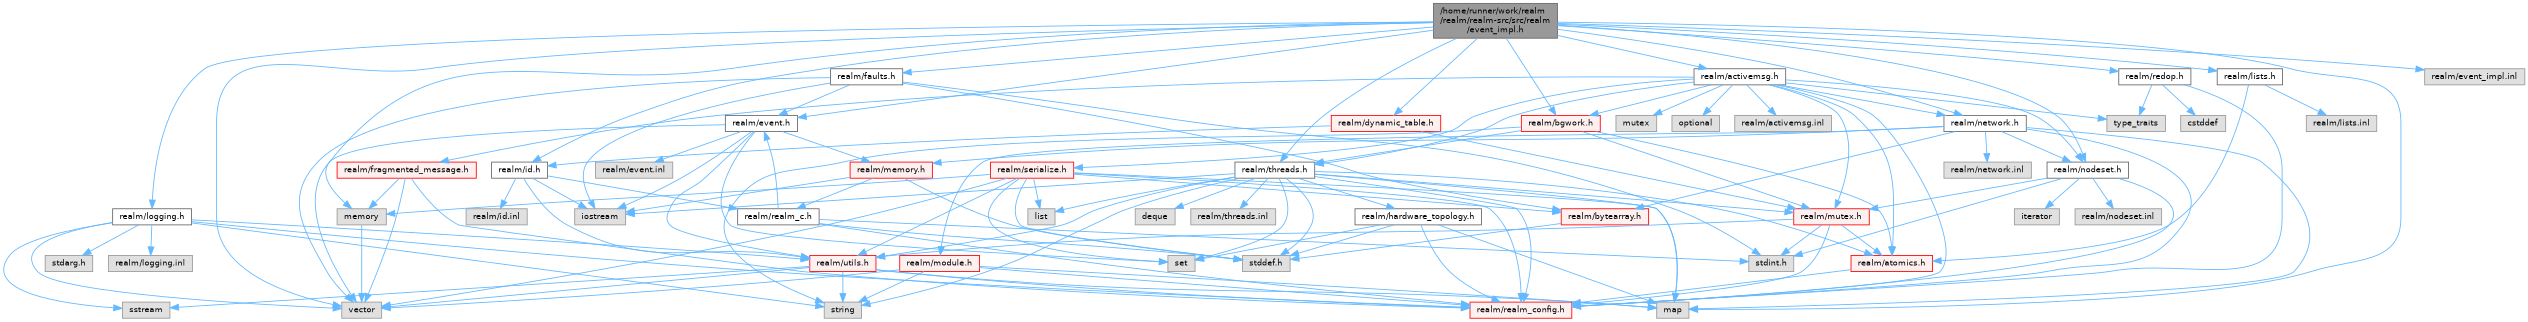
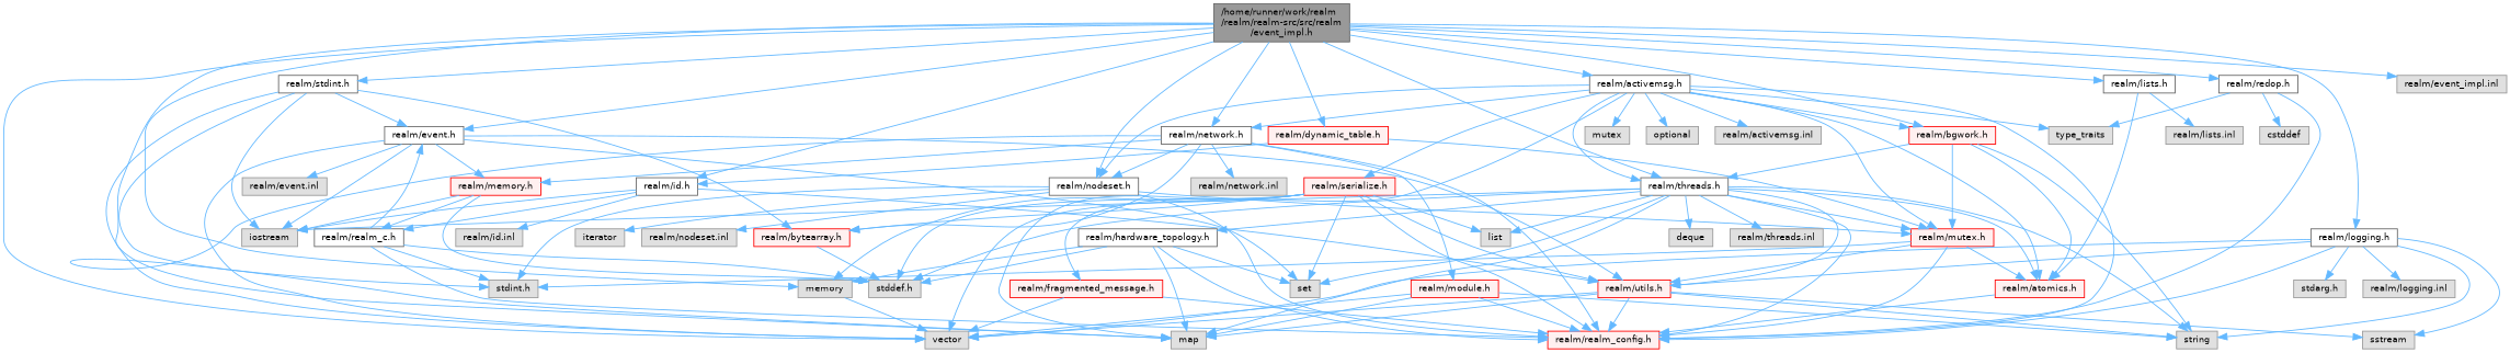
  digraph {
    node [color=grey60 fillcolor="#E0E0E0" fontname=Helvetica fontsize=10 shape=box style=filled]
    edge [color=steelblue1 fontname=Helvetica fontsize=10 labelfontname=Helvetica labelfontsize=10 style=solid]
    n1 [color=gray40 fillcolor=grey60 fontcolor=black height=0.2 label="/home/runner/work/realm\l/realm/realm-src/src/realm\l/event_impl.h" width=0.4]
    n2 [color=grey40 fillcolor=white height=0.2 label="realm/event.h" width=0.4]
    n3 [height=0.2 label=vector width=0.4]
    n4 [height=0.2 label=map width=0.4]
    n5 [color=grey40 fillcolor=white height=0.2 label="realm/id.h" width=0.4]
    n6 [color=grey40 fillcolor=white height=0.2 label="realm/nodeset.h" width=0.4]
-   n7 [color=grey40 fillcolor=white height=0.2 label="realm/faults.h" width=0.4]
+   n7 [color=grey40 fillcolor=white height=0.2 label="realm/stdint.h" width=0.4]
    n8 [color=grey40 fillcolor=white height=0.2 label="realm/network.h" width=0.4]
    n9 [color=grey40 fillcolor=white height=0.2 label="realm/activemsg.h" width=0.4]
    n10 [color=grey40 fillcolor=white height=0.2 label="realm/threads.h" width=0.4]
    n11 [height=0.2 label=memory width=0.4]
    n12 [color=red fillcolor="#FFF0F0" height=0.2 label="realm/bgwork.h" width=0.4]
    n13 [color=grey40 fillcolor=white height=0.2 label="realm/lists.h" width=0.4]
    n14 [color=grey40 fillcolor=white height=0.2 label="realm/logging.h" width=0.4]
    n15 [color=grey40 fillcolor=white height=0.2 label="realm/redop.h" width=0.4]
    n16 [color=red fillcolor="#FFF0F0" height=0.2 label="realm/dynamic_table.h" width=0.4]
    n17 [height=0.2 label="realm/event_impl.inl" width=0.4]
    n18 [color=red fillcolor="#FFF0F0" height=0.2 label="realm/utils.h" width=0.4]
    n19 [color=red fillcolor="#FFF0F0" height=0.2 label="realm/memory.h" width=0.4]
    n20 [height=0.2 label=iostream width=0.4]
    n21 [height=0.2 label=set width=0.4]
    n22 [height=0.2 label="realm/event.inl" width=0.4]
    n23 [color=grey40 fillcolor=white height=0.2 label="realm/realm_c.h" width=0.4]
    n24 [height=0.2 label="realm/id.inl" width=0.4]
    n25 [color=red fillcolor="#FFF0F0" height=0.2 label="realm/realm_config.h" width=0.4]
    n26 [height=0.2 label="stdint.h" width=0.4]
    n27 [color=red fillcolor="#FFF0F0" height=0.2 label="realm/mutex.h" width=0.4]
    n28 [height=0.2 label=iterator width=0.4]
    n29 [height=0.2 label="realm/nodeset.inl" width=0.4]
    n30 [color=red fillcolor="#FFF0F0" height=0.2 label="realm/bytearray.h" width=0.4]
    n31 [color=red fillcolor="#FFF0F0" height=0.2 label="realm/module.h" width=0.4]
    n32 [height=0.2 label="realm/network.inl" width=0.4]
    n33 [color=red fillcolor="#FFF0F0" height=0.2 label="realm/atomics.h" width=0.4]
    n34 [color=red fillcolor="#FFF0F0" height=0.2 label="realm/fragmented_message.h" width=0.4]
    n35 [color=red fillcolor="#FFF0F0" height=0.2 label="realm/serialize.h" width=0.4]
    n36 [height=0.2 label=type_traits width=0.4]
    n37 [height=0.2 label=mutex width=0.4]
    n38 [height=0.2 label=optional width=0.4]
    n39 [height=0.2 label="realm/activemsg.inl" width=0.4]
    n40 [height=0.2 label="stddef.h" width=0.4]
    n41 [height=0.2 label=string width=0.4]
    n42 [height=0.2 label=list width=0.4]
    n43 [color=grey40 fillcolor=white height=0.2 label="realm/hardware_topology.h" width=0.4]
    n44 [height=0.2 label=deque width=0.4]
    n45 [height=0.2 label="realm/threads.inl" width=0.4]
    n46 [height=0.2 label="realm/lists.inl" width=0.4]
    n47 [height=0.2 label=sstream width=0.4]
    n48 [height=0.2 label="stdarg.h" width=0.4]
    n49 [height=0.2 label="realm/logging.inl" width=0.4]
    n50 [height=0.2 label=cstddef width=0.4]
    n1 -> n2
    n1 -> n3
    n1 -> n4
    n1 -> n5
    n1 -> n6
    n1 -> n7
    n1 -> n8
    n1 -> n9
    n1 -> n10
    n1 -> n11
    n1 -> n12
    n1 -> n13
    n1 -> n14
    n1 -> n15
    n1 -> n16
    n1 -> n17
    n2 -> n3
    n2 -> n18
    n2 -> n19
    n2 -> n20
    n2 -> n21
    n2 -> n22
    n5 -> n18
    n5 -> n20
    n5 -> n23
    n5 -> n24
    n6 -> n25
    n6 -> n26
    n6 -> n27
    n6 -> n28
    n6 -> n29
    n7 -> n2
    n7 -> n3
    n7 -> n20
    n7 -> n26
    n7 -> n30
    n8 -> n4
    n8 -> n6
    n8 -> n19
    n8 -> n25
    n8 -> n30
    n8 -> n31
    n8 -> n32
    n9 -> n6
    n9 -> n8
    n9 -> n10
    n9 -> n12
    n9 -> n25
    n9 -> n27
    n9 -> n33
    n9 -> n34
    n9 -> n35
    n9 -> n36
    n9 -> n37
    n9 -> n38
    n9 -> n39
    n10 -> n4
    n10 -> n18
    n10 -> n20
    n10 -> n21
    n10 -> n25
    n10 -> n27
    n10 -> n33
    n10 -> n40
    n10 -> n41
    n10 -> n42
    n10 -> n43
    n10 -> n44
    n10 -> n45
    n11 -> n3
    n12 -> n10
    n12 -> n27
    n12 -> n33
    n12 -> n41
    n13 -> n33
    n13 -> n46
    n14 -> n3
    n14 -> n18
    n14 -> n25
    n14 -> n41
    n14 -> n47
    n14 -> n48
    n14 -> n49
    n15 -> n25
    n15 -> n36
    n15 -> n50
    n16 -> n5
    n16 -> n27
    n18 -> n3
    n18 -> n4
    n18 -> n25
    n18 -> n41
    n18 -> n47
    n19 -> n20
    n19 -> n23
    n19 -> n40
    n23 -> n2
    n23 -> n25
    n23 -> n26
    n23 -> n40
    n27 -> n18
    n27 -> n25
    n27 -> n26
    n27 -> n33
    n30 -> n40
    n31 -> n3
    n31 -> n4
    n31 -> n25
    n31 -> n41
    n33 -> n25
    n34 -> n3
    n34 -> n25
    n35 -> n3
    n35 -> n4
    n35 -> n11
    n35 -> n18
    n35 -> n21
    n35 -> n25
    n35 -> n30
    n35 -> n40
    n35 -> n42
    n43 -> n4
-   n34 -> n11
+   n43 -> n11
    n43 -> n21
    n43 -> n25
    n43 -> n40
  }
